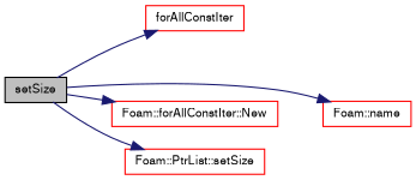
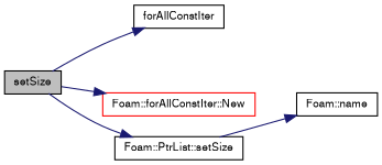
  digraph {
    rankdir=LR
    node [color=red fontname=FreeSans fontsize=10 shape=record]
    edge [color=midnightblue fontname=FreeSans fontsize=10 labelfontname=FreeSans labelfontsize=10 style=solid]
    n1 [color=black fillcolor=grey75 fontcolor=black height=0.2 label=setSize style=filled width=0.4]
-   n2 [height=0.2 label=forAllConstIter width=0.4]
-   n3 [height=0.2 label="Foam::name" width=0.4]
+   n2 [color=black height=0.2 label=forAllConstIter width=0.4]
+   n3 [color=black height=0.2 label="Foam::name" width=0.4]
    n4 [height=0.2 label="Foam::forAllConstIter::New" width=0.4]
-   n5 [height=0.2 label="Foam::PtrList::setSize" width=0.4]
+   n5 [color=black height=0.2 label="Foam::PtrList::setSize" width=0.4]
    n1 -> n2
-   n1 -> n3
+   n5 -> n3
    n1 -> n4
    n1 -> n5
  }
